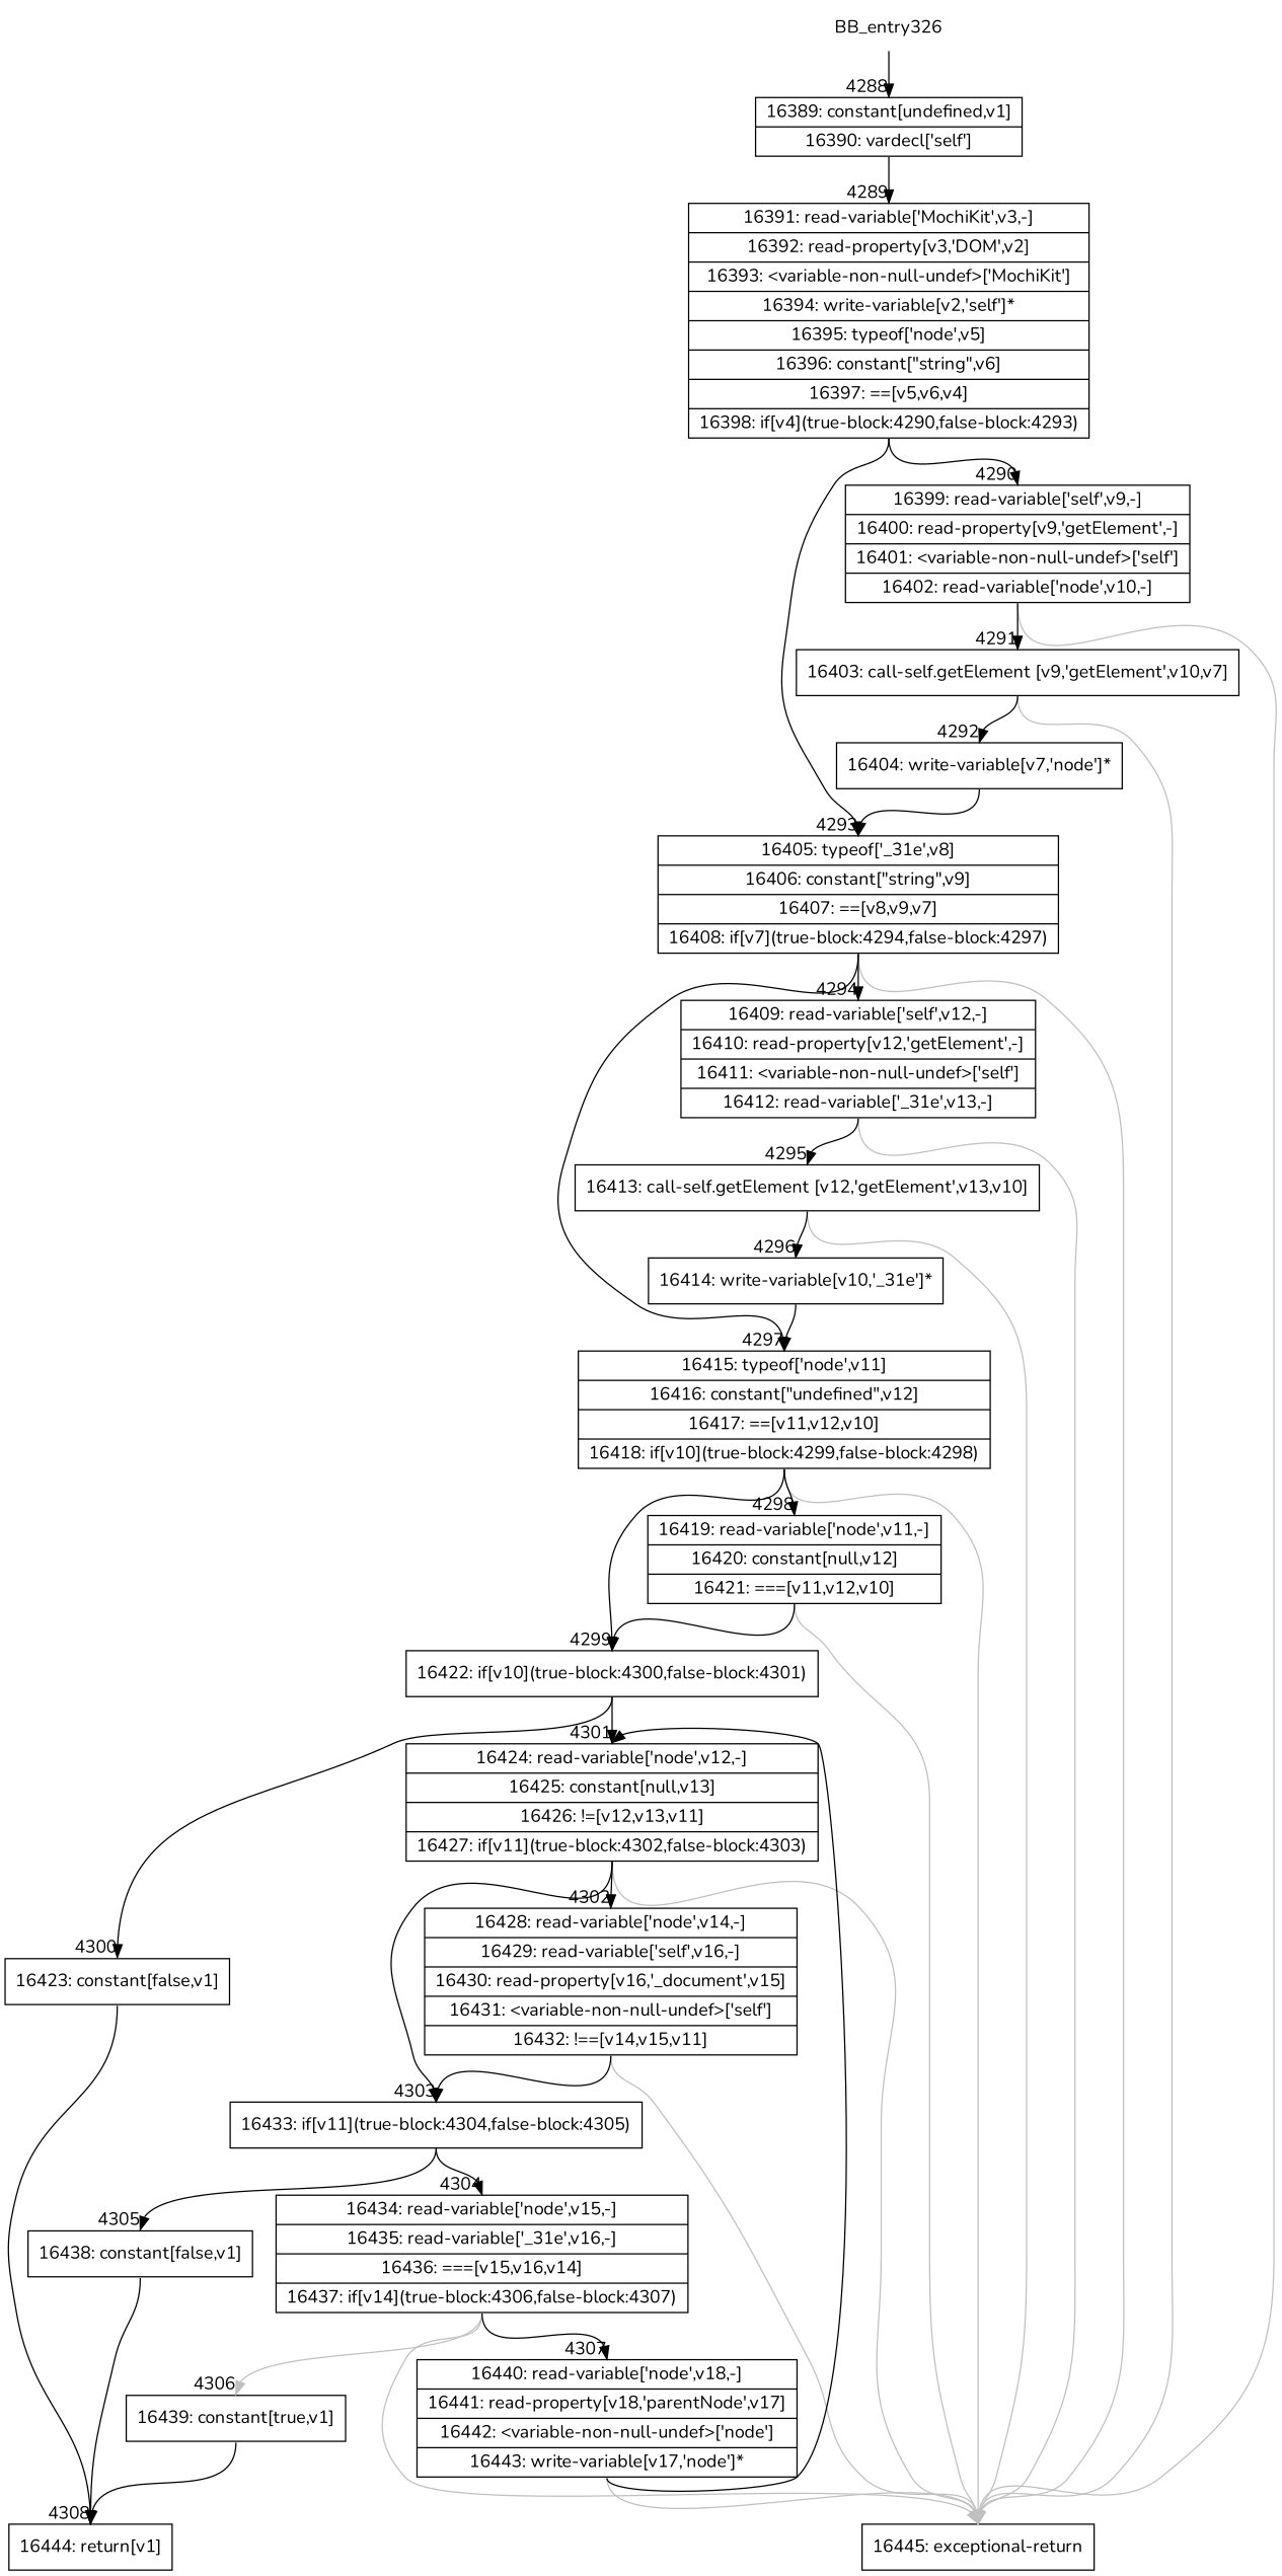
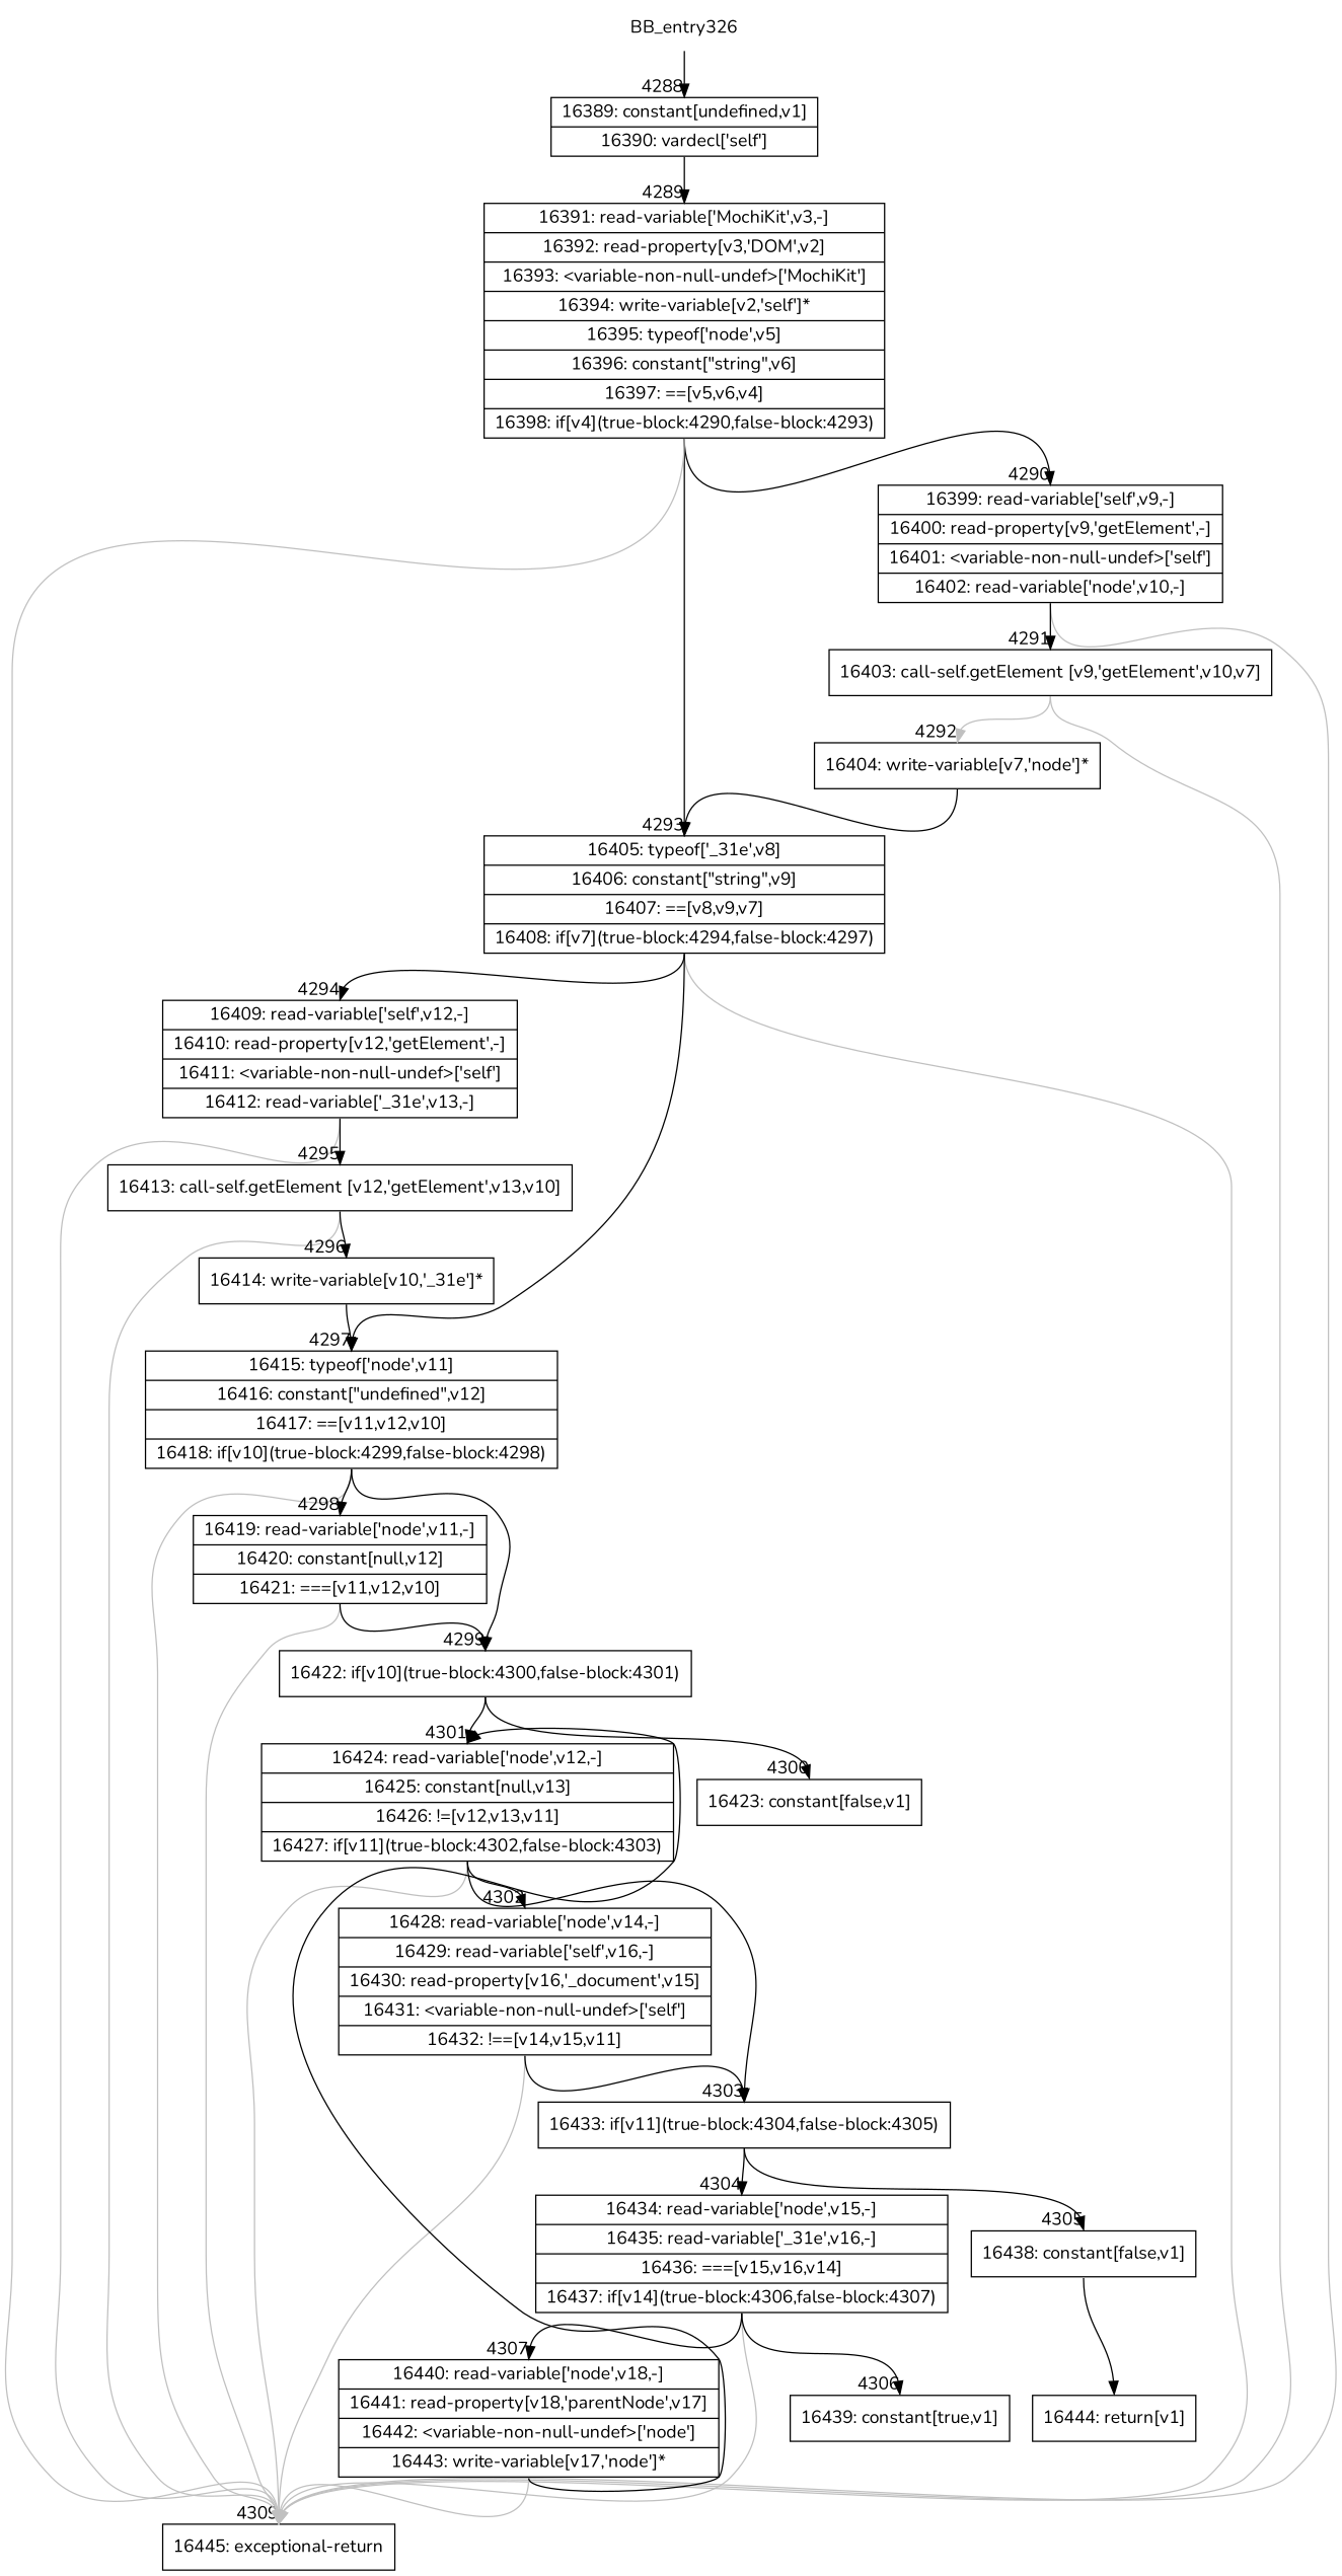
  digraph {
    fontname=Nunito
    rankdir=TD
    node [fontname=Nunito shape=record]
    edge [fontname=Nunito headport=n tailport=s]
    n1 [label=BB_entry326 shape=none]
    n2 [label="{16389: constant[undefined,v1]|16390: vardecl['self']}"]
    n3 [label="{16391: read-variable['MochiKit',v3,-]|16392: read-property[v3,'DOM',v2]|16393: \<variable-non-null-undef\>['MochiKit']|16394: write-variable[v2,'self']*|16395: typeof['node',v5]|16396: constant[\"string\",v6]|16397: ==[v5,v6,v4]|16398: if[v4](true-block:4290,false-block:4293)}"]
    n4 [label="{16399: read-variable['self',v9,-]|16400: read-property[v9,'getElement',-]|16401: \<variable-non-null-undef\>['self']|16402: read-variable['node',v10,-]}"]
    n5 [label="{16405: typeof['_31e',v8]|16406: constant[\"string\",v9]|16407: ==[v8,v9,v7]|16408: if[v7](true-block:4294,false-block:4297)}"]
    n6 [label="{16445: exceptional-return}"]
    n7 [label="{16403: call-self.getElement [v9,'getElement',v10,v7]}"]
    n8 [label="{16409: read-variable['self',v12,-]|16410: read-property[v12,'getElement',-]|16411: \<variable-non-null-undef\>['self']|16412: read-variable['_31e',v13,-]}"]
    n9 [label="{16415: typeof['node',v11]|16416: constant[\"undefined\",v12]|16417: ==[v11,v12,v10]|16418: if[v10](true-block:4299,false-block:4298)}"]
    n10 [label="{16404: write-variable[v7,'node']*}"]
    n11 [label="{16413: call-self.getElement [v12,'getElement',v13,v10]}"]
    n12 [label="{16422: if[v10](true-block:4300,false-block:4301)}"]
    n13 [label="{16419: read-variable['node',v11,-]|16420: constant[null,v12]|16421: ===[v11,v12,v10]}"]
    n14 [label="{16414: write-variable[v10,'_31e']*}"]
    n15 [label="{16423: constant[false,v1]}"]
    n16 [label="{16424: read-variable['node',v12,-]|16425: constant[null,v13]|16426: !=[v12,v13,v11]|16427: if[v11](true-block:4302,false-block:4303)}"]
    n17 [label="{16444: return[v1]}"]
    n18 [label="{16433: if[v11](true-block:4304,false-block:4305)}"]
    n19 [label="{16428: read-variable['node',v14,-]|16429: read-variable['self',v16,-]|16430: read-property[v16,'_document',v15]|16431: \<variable-non-null-undef\>['self']|16432: !==[v14,v15,v11]}"]
    n20 [label="{16434: read-variable['node',v15,-]|16435: read-variable['_31e',v16,-]|16436: ===[v15,v16,v14]|16437: if[v14](true-block:4306,false-block:4307)}"]
    n21 [label="{16438: constant[false,v1]}"]
    n22 [label="{16439: constant[true,v1]}"]
    n23 [label="{16440: read-variable['node',v18,-]|16441: read-property[v18,'parentNode',v17]|16442: \<variable-non-null-undef\>['node']|16443: write-variable[v17,'node']*}"]
    n1 -> n2 [headlabel="    4288"]
    n2 -> n3 [headlabel="      4289"]
    n3 -> n4 [headlabel="      4290"]
    n3 -> n5 [headlabel="      4293"]
+   n3 -> n6 [color=gray headlabel="      4309"]
    n4 -> n6 [color=gray]
    n4 -> n7 [headlabel="      4291"]
    n5 -> n6 [color=gray]
    n5 -> n8 [headlabel="      4294"]
    n5 -> n9 [headlabel="      4297"]
    n7 -> n6 [color=gray]
-   n7 -> n10 [headlabel="      4292"]
+   n7 -> n10 [headlabel="      4292" color=gray]
    n8 -> n6 [color=gray]
    n8 -> n11 [headlabel="      4295"]
    n9 -> n6 [color=gray]
    n9 -> n12 [headlabel="      4299"]
    n9 -> n13 [headlabel="      4298"]
    n10 -> n5
    n11 -> n6 [color=gray]
    n11 -> n14 [headlabel="      4296"]
    n12 -> n15 [headlabel="      4300"]
    n12 -> n16 [headlabel="      4301"]
    n13 -> n6 [color=gray]
    n13 -> n12
    n14 -> n9
-   n15 -> n17 [headlabel="      4308"]
    n16 -> n6 [color=gray]
    n16 -> n18 [headlabel="      4303"]
    n16 -> n19 [headlabel="      4302"]
    n18 -> n20 [headlabel="      4304"]
    n18 -> n21 [headlabel="      4305"]
    n19 -> n6 [color=gray]
    n19 -> n18
    n20 -> n6 [color=gray]
-   n20 -> n22 [headlabel="      4306" color=gray]
+   n20 -> n22 [headlabel="      4306"]
    n20 -> n23 [headlabel="      4307"]
    n21 -> n17
-   n22 -> n17
    n23 -> n6 [color=gray]
    n23 -> n16
  }
